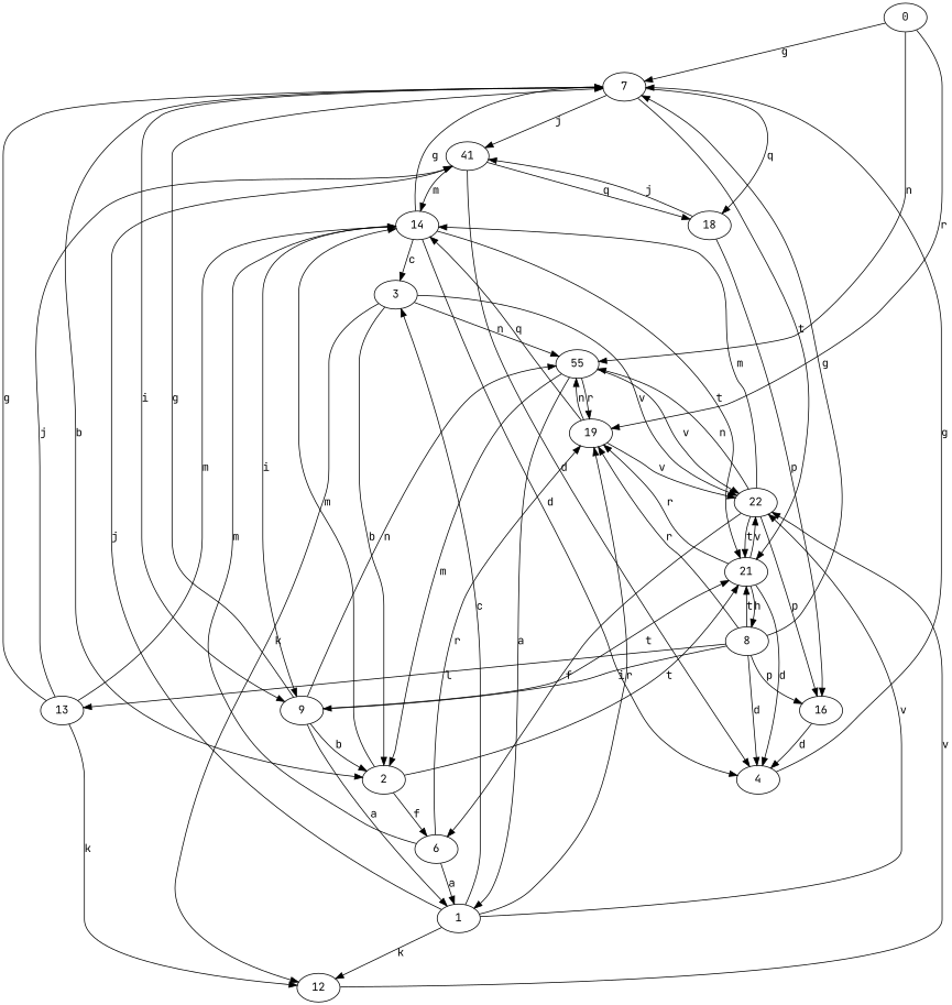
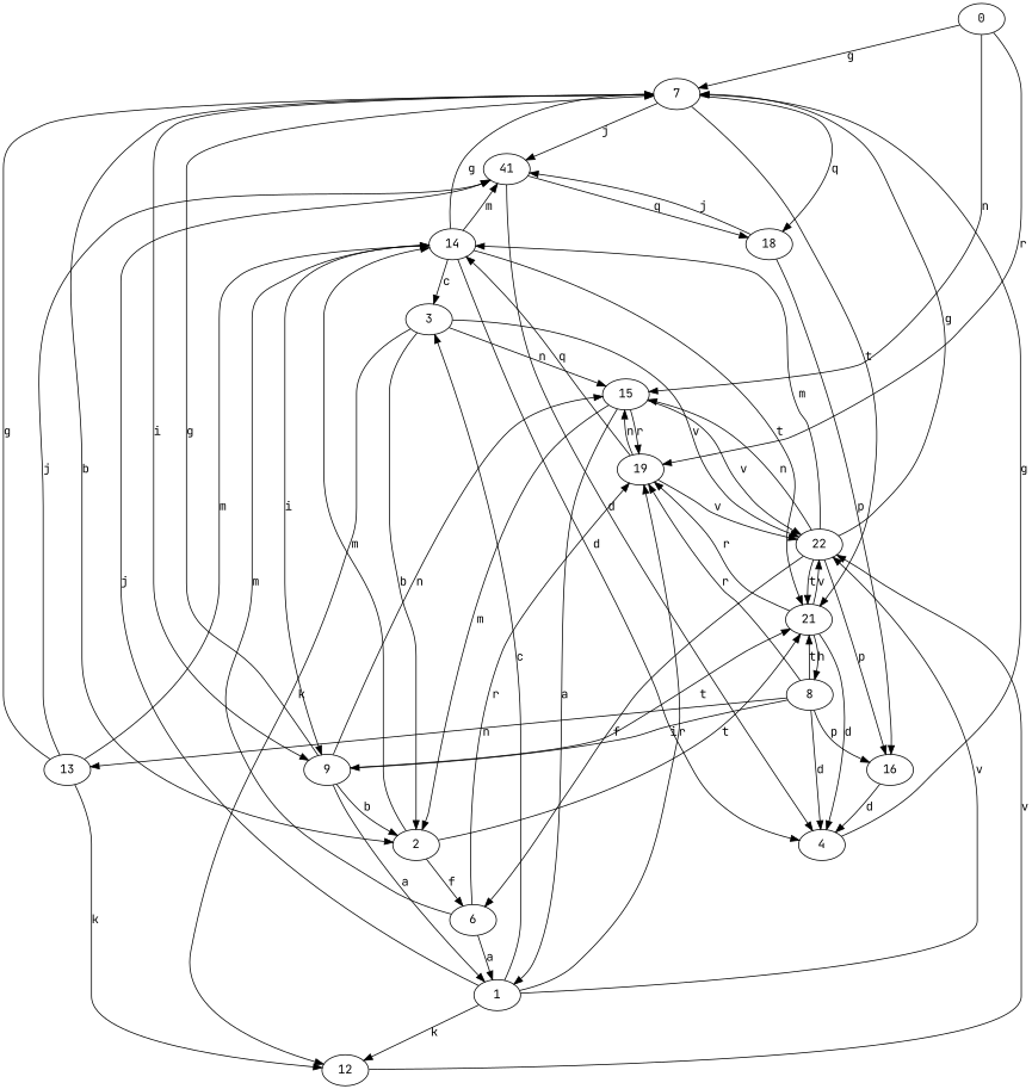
  strict digraph {
    fontname="JetBrains Mono"
    node [fontname="JetBrains Mono"]
    edge [fontname="JetBrains Mono"]
    0
    7
-   15 [label=55]
+   15
    19
    n5 [label=41]
    2
    21
    9
    18
    1
    22
    14
    3
    12
    4
    6
    16
    8
    13
    0 -> 7 [label=g]
    0 -> 15 [label=n]
    0 -> 19 [label=r]
    7 -> n5 [label=j]
    7 -> 2 [label=b]
    7 -> 21 [label=t]
    7 -> 9 [label=i]
    7 -> 18 [label=q]
    15 -> 19 [label=r]
    15 -> 2 [label=m]
    15 -> 1 [label=a]
    15 -> 22 [label=v]
    19 -> 15 [label=n]
    19 -> 22 [label=v]
    19 -> 14 [label=q]
    n5 -> 18 [label=q]
-   n5 -> 14 [label=m]
+   14 -> n5 [label=m]
    n5 -> 4 [label=d]
    2 -> 21 [label=t]
    2 -> 14 [label=m]
    2 -> 6 [label=f]
    21 -> 19 [label=r]
    21 -> 22 [label=v]
    21 -> 4 [label=d]
    21 -> 8 [label=h]
    9 -> 7 [label=g]
    9 -> 15 [label=n]
    9 -> 2 [label=b]
    9 -> 21 [label=t]
    9 -> 1 [label=a]
    18 -> n5 [label=j]
    18 -> 16 [label=p]
    1 -> 19 [label=r]
    1 -> n5 [label=j]
    1 -> 22 [label=v]
    1 -> 3 [label=c]
    1 -> 12 [label=k]
    22 -> 15 [label=n]
    22 -> 21 [label=t]
    22 -> 14 [label=m]
    22 -> 6 [label=f]
    22 -> 16 [label=p]
    14 -> 7 [label=g]
    14 -> 21 [label=t]
    14 -> 9 [label=i]
    14 -> 3 [label=c]
    14 -> 4 [label=d]
    3 -> 15 [label=n]
    3 -> 2 [label=b]
    3 -> 22 [label=v]
    3 -> 12 [label=k]
    12 -> 22 [label=v]
    4 -> 7 [label=g]
    6 -> 19 [label=r]
    6 -> 1 [label=a]
    6 -> 14 [label=m]
    16 -> 4 [label=d]
-   8 -> 7 [label=g]
+   22 -> 7 [label=g]
    8 -> 19 [label=r]
    8 -> 21 [label=t]
    8 -> 9 [label=i]
    8 -> 4 [label=d]
    8 -> 16 [label=p]
-   8 -> 13 [label=l]
+   8 -> 13 [label=n]
    13 -> 7 [label=g]
    13 -> n5 [label=j]
    13 -> 14 [label=m]
    13 -> 12 [label=k]
  }
